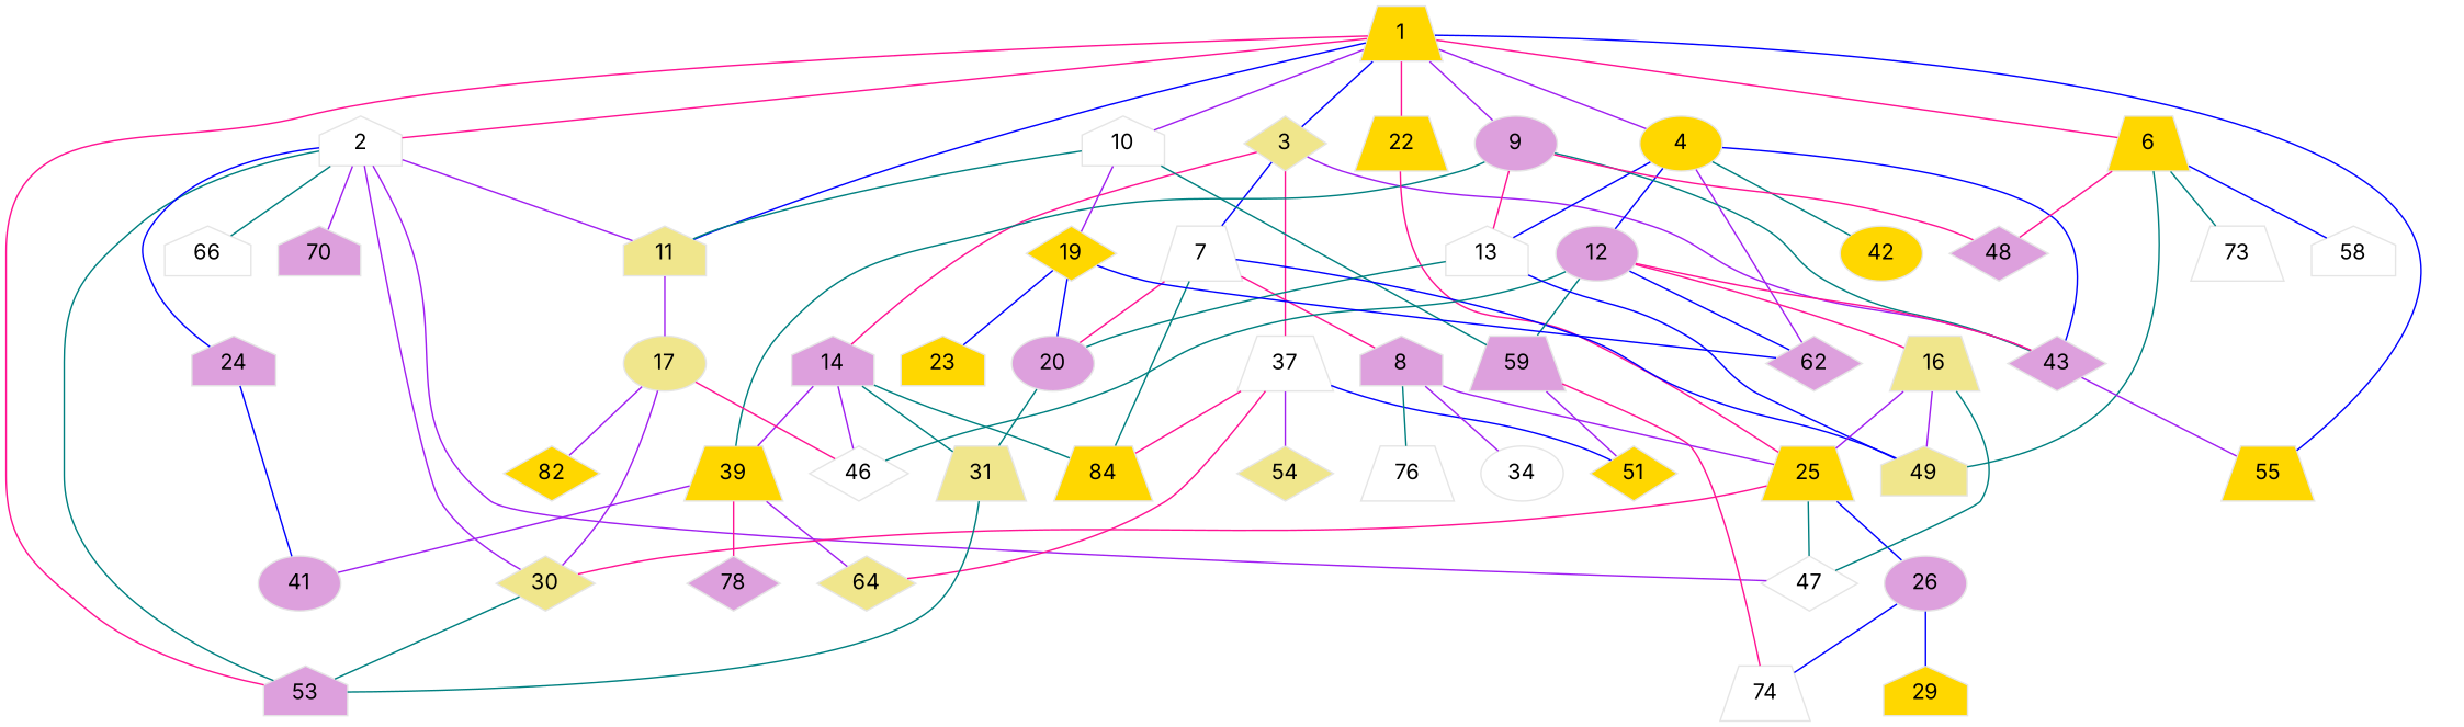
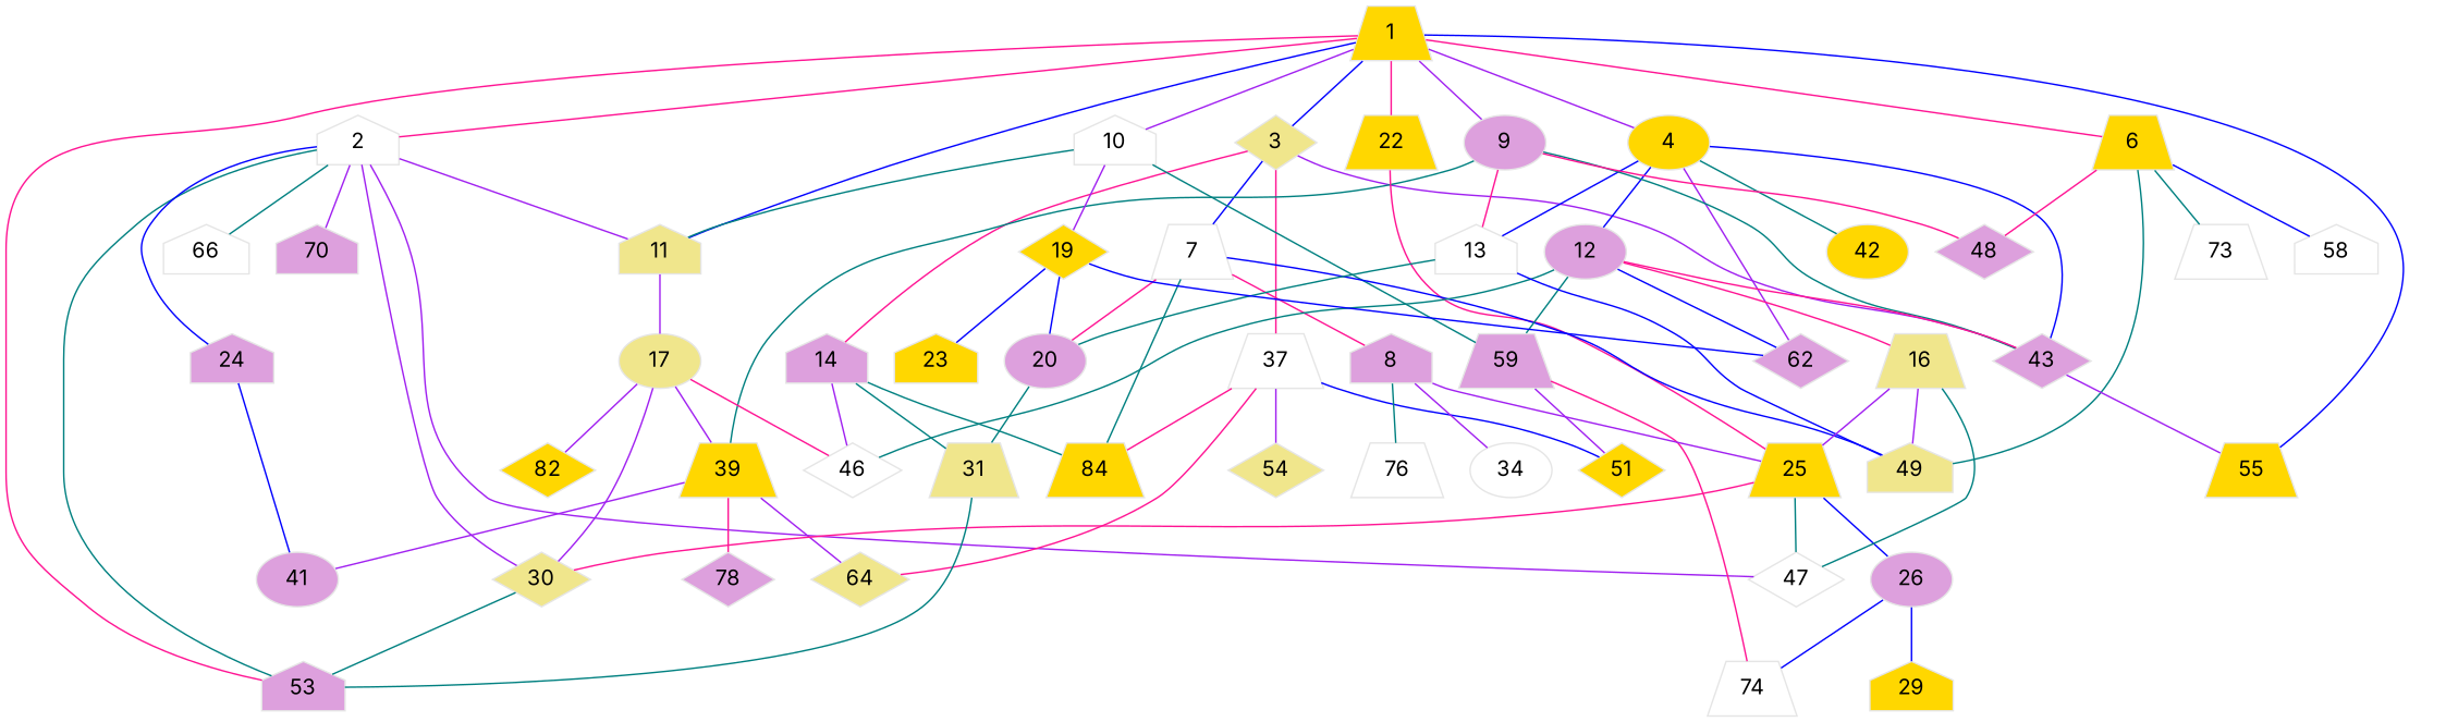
  graph {
    fontname=Inter
    node [color=gray90 fillcolor=plum fontname=Inter shape=trapezium style=filled]
    edge [color=purple fontname=Inter]
    1 [fillcolor=gold super="+52"]
    2 [fillcolor=white shape=house super="+21"]
    3 [fillcolor=khaki shape=diamond super="+5"]
    4 [fillcolor=gold shape=ellipse super="+63"]
    6 [fillcolor=gold super="+69"]
    9 [shape=ellipse super="+71"]
    10 [fillcolor=white shape=house super="+15"]
    11 [fillcolor=khaki shape=house super="+36"]
    22 [fillcolor=gold]
    53 [shape=house]
    55 [fillcolor=gold]
    24 [shape=house super="+38"]
    30 [fillcolor=khaki shape=diamond super="+81"]
    47 [fillcolor=white shape=diamond super="+67"]
    66 [fillcolor=white shape=house]
    70 [shape=house super="+72"]
    7 [fillcolor=white super="+27"]
    14 [shape=house super="+35"]
    37 [fillcolor=white super="+56"]
    43 [shape=diamond super="+60"]
    12 [shape=ellipse super="+33"]
    13 [fillcolor=white shape=house super="+18"]
    42 [fillcolor=gold shape=ellipse super="+45"]
    62 [shape=diamond super="+65"]
    48 [shape=diamond]
    49 [fillcolor=khaki shape=house super="+83"]
    58 [fillcolor=white shape=house]
    73 [fillcolor=white]
    39 [fillcolor=gold super="+57"]
    19 [fillcolor=gold shape=diamond]
    n31 [label=59 super="+68"]
    17 [fillcolor=khaki shape=ellipse super="+59"]
    25 [fillcolor=gold super="+40"]
    41 [shape=ellipse super="+77"]
    8 [shape=house super="+32"]
    20 [shape=ellipse super="+61"]
    84 [fillcolor=gold]
    46 [fillcolor=white shape=diamond super="+85"]
    31 [fillcolor=khaki super="+44"]
    51 [fillcolor=gold shape=diamond]
    54 [fillcolor=khaki shape=diamond]
    64 [fillcolor=khaki shape=diamond]
    16 [fillcolor=khaki super="+28"]
    34 [fillcolor=white shape=ellipse]
    76 [fillcolor=white]
    26 [shape=ellipse super="+75"]
    78 [shape=diamond super="+79"]
    23 [fillcolor=gold shape=house super="+80"]
    74 [fillcolor=white]
    82 [fillcolor=gold shape=diamond]
    29 [fillcolor=gold shape=house]
    1 -- 2 [color=deeppink]
    1 -- 3 [color=blue]
    1 -- 4 [weight=2]
    1 -- 6 [color=deeppink]
    1 -- 9
    1 -- 10
    1 -- 11 [color=blue]
    1 -- 22 [color=deeppink]
    1 -- 53 [color=deeppink]
    1 -- 55 [color=blue]
    2 -- 11
    2 -- 53 [color=teal]
    2 -- 24 [color=blue]
    2 -- 30
    2 -- 47
    2 -- 66 [color=teal]
    2 -- 70
    3 -- 7 [color=blue]
    3 -- 14 [color=deeppink]
    3 -- 37 [color=deeppink]
    3 -- 43
    4 -- 43 [color=blue weight=2]
    4 -- 12 [color=blue]
    4 -- 13 [color=blue]
    4 -- 42 [color=teal weight=2]
    4 -- 62 [weight=2]
    6 -- 48 [color=deeppink]
    6 -- 49 [color=teal]
    6 -- 58 [color=blue]
    6 -- 73 [color=teal]
    9 -- 43 [color=teal]
    9 -- 13 [color=deeppink]
    9 -- 48 [color=deeppink]
    9 -- 39 [color=teal]
    10 -- 11 [color=teal]
    10 -- 19
    10 -- n31 [color=teal]
    11 -- 17
    22 -- 25 [color=deeppink]
    24 -- 41 [color=blue]
    30 -- 53 [color=teal]
    7 -- 49 [color=blue]
    7 -- 8 [color=deeppink]
    7 -- 20 [color=deeppink]
    7 -- 84 [color=teal]
    14 -- 84 [color=teal]
    14 -- 46
    14 -- 31 [color=teal]
    37 -- 84 [color=deeppink]
    37 -- 51 [color=blue]
    37 -- 54
    37 -- 64 [color=deeppink]
    43 -- 55
    12 -- 43 [color=deeppink]
    12 -- 62 [color=blue]
    12 -- n31 [color=teal]
    12 -- 46 [color=teal]
    12 -- 16 [color=deeppink]
    13 -- 49 [color=blue]
    13 -- 20 [color=teal]
    39 -- 41
    39 -- 64
    39 -- 78 [color=deeppink]
    19 -- 62 [color=blue]
    19 -- 20 [color=blue]
    19 -- 23 [color=blue]
    n31 -- 51
    n31 -- 74 [color=deeppink]
    17 -- 30
-   14 -- 39
+   17 -- 39
    17 -- 46 [color=deeppink]
    17 -- 82
    25 -- 30 [color=deeppink]
    25 -- 47 [color=teal]
    25 -- 26 [color=blue]
    8 -- 25
    8 -- 34
    8 -- 76 [color=teal]
    20 -- 31 [color=teal]
    31 -- 53 [color=teal]
    16 -- 47 [color=teal]
    16 -- 49
    16 -- 25
    26 -- 74 [color=blue]
    26 -- 29 [color=blue]
  }
